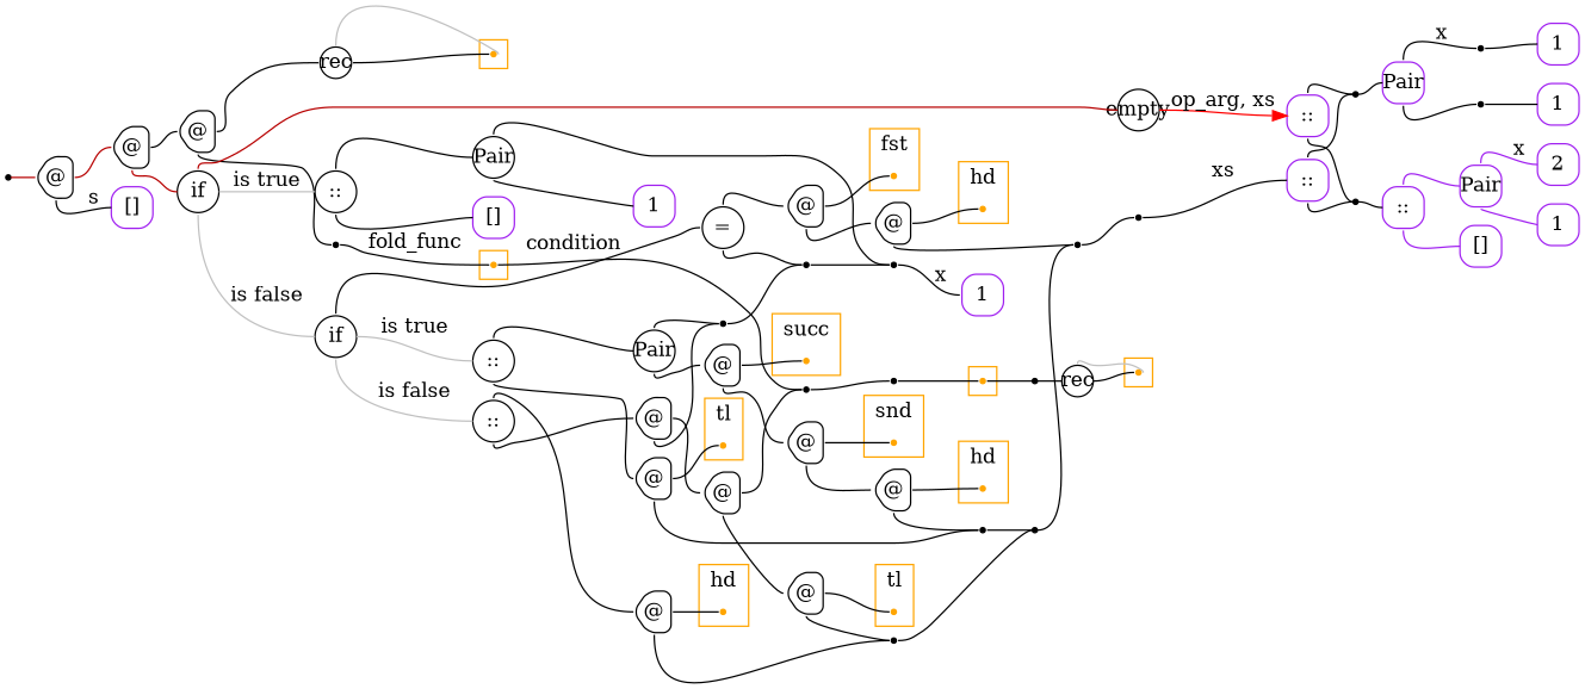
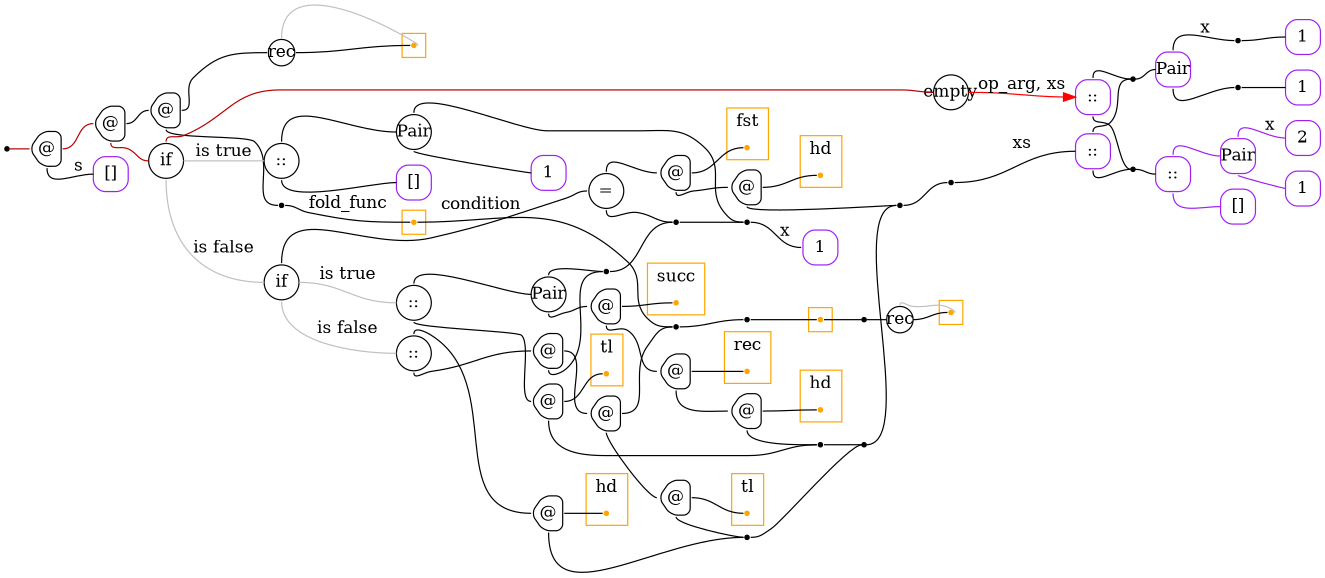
  digraph {
    labeldistance=0
    nodesep=.175
    rankdir=LR
    ranksep=.175
    node [color="#000000" fixedsize=true orientation=90 shape=point style=rounded]
    edge [arrowhead=none arrowtail=none headport=w tailport=e]
    ndcluster_nd174 [color=orange style=""]
    ndcluster_nd383 [color=orange style=""]
    ndcluster_nd950 [color=orange style=""]
    ndcluster_nd1186 [color=orange style=""]
    ndcluster_nd1296 [color=orange style=""]
    ndcluster_nd1303 [color=orange style=""]
    ndcluster_nd1312 [color=orange style=""]
    ndcluster_nd1352 [color=orange style=""]
    ndcluster_nd1319 [color=orange style=""]
    ndcluster_nd1326 [color=orange style=""]
    ndcluster_nd1333 [color=orange style=""]
    ndcluster_nd1342 [color=orange style=""]
    nd1 [color="" orientation="" style=""]
    n14 [height=.4 label="@" shape=house width=.4]
    n15 [color=purple height=.4 label=1 shape=square width=.4]
    n16 [color=purple height=.4 label=2 shape=square width=.4]
    n17 [color=purple height=.4 label=1 shape=square width=.4]
    n18 [label=" " color=""]
    n19 [color=purple height=.4 label=1 shape=square width=.4]
    n20 [color=purple height=.4 label=Pair shape=square width=.4]
    n21 [label=" " color=""]
    n22 [label=" " color=""]
    n23 [label=" " color=""]
    n24 [label=" " color=""]
    n25 [height=.3 label=rec shape=circle width=.3 orientation=""]
    n26 [color=purple height=.4 label=1 shape=square width=.4]
    n27 [color=purple height=.4 label="[]" shape=square width=.4]
    n28 [color=purple height=.4 label=Pair shape=square width=.4]
    n29 [color=purple height=.4 label="::" shape=square width=.4]
    n30 [color=purple height=.4 label="::" shape=square width=.4]
    n31 [label=" " color=""]
    n32 [label=" " color=""]
    n33 [height=.3 label=rec shape=circle width=.3 orientation=""]
    n34 [height=.4 label="@" shape=house width=.4]
    n35 [color=purple height=.4 label="[]" shape=square width=.4]
    n36 [height=.4 label="@" shape=house width=.4]
    n37 [height=.4 label=if shape=circle width=.4 orientation=""]
    n38 [label=" " color=""]
    n39 [height=.4 label="::" shape=circle width=.4 orientation=""]
    n40 [height=.4 label=if shape=circle width=.4 orientation=""]
    n41 [height=.4 label=empty shape=circle width=.4 orientation=""]
    n42 [height=.4 label=Pair shape=circle width=.4 orientation=""]
    n43 [color=purple height=.4 label="[]" shape=square width=.4]
    n44 [color=purple height=.4 label=1 shape=square width=.4]
    n45 [label=" " color=""]
    n46 [height=.4 label="=" shape=circle width=.4 orientation=""]
    n47 [height=.4 label="::" shape=circle width=.4 orientation=""]
    n48 [height=.4 label="::" shape=circle width=.4 orientation=""]
    n49 [height=.4 label="@" shape=house width=.4]
    n50 [label=" " color=""]
    n51 [height=.4 label="@" shape=house width=.4]
    n52 [label=" " color=""]
    n53 [height=.4 label=Pair shape=circle width=.4 orientation=""]
    n54 [height=.4 label="@" shape=house width=.4]
    n55 [height=.4 label="@" shape=house width=.4]
    n56 [label=" " color=""]
    n57 [height=.4 label="@" shape=house width=.4]
    n58 [height=.4 label="@" shape=house width=.4]
    n59 [label=" " color=""]
    n60 [label=" " color=""]
    n61 [height=.4 label="@" shape=house width=.4]
    n62 [height=.4 label="@" shape=house width=.4]
    n63 [label=" " color=""]
    n64 [height=.4 label="@" shape=house width=.4]
    n65 [height=.4 label="@" shape=house width=.4]
    n66 [label=" " color=""]
    n67 [color=purple height=.4 label="::" shape=square width=.4]
    subgraph cluster_1 {
      color=orange
      style=fill
      ndcluster_nd174
    }
    subgraph cluster_2 {
      color=orange
      style=fill
      ndcluster_nd383
    }
    subgraph cluster_3 {
      color=orange
      label=hd
      style=fill
      ndcluster_nd1303
    }
    subgraph cluster_4 {
      color=orange
      style=fill
      ndcluster_nd950
    }
    subgraph cluster_5 {
      color=orange
      style=fill
      ndcluster_nd1186
    }
    subgraph cluster_6 {
      color=orange
      label=fst
      style=fill
      ndcluster_nd1296
    }
    subgraph cluster_7 {
      color=orange
      label=succ
      style=fill
      ndcluster_nd1312
    }
    subgraph cluster_8 {
      color=orange
      label=tl
      style=fill
      ndcluster_nd1352
    }
    subgraph cluster_9 {
      color=orange
-     label=snd
+     label=rec
      style=fill
      ndcluster_nd1319
    }
    subgraph cluster_10 {
      color=orange
      label=hd
      style=fill
      ndcluster_nd1326
    }
    subgraph cluster_11 {
      color=orange
      label=tl
      style=fill
      ndcluster_nd1333
    }
    subgraph cluster_12 {
      color=orange
      label=hd
      style=fill
      ndcluster_nd1342
    }
    ndcluster_nd174 -> n18
    ndcluster_nd383 -> n24
    nd1 -> n14 [color="#b70000"]
    n14 -> n34 [color="#b70000"]
    n14 -> n35 [label=s tailport=s]
    n18 -> n23
    n20 -> n21 [label=x tailport=n]
    n20 -> n22 [tailport=s]
    n21 -> n15
    n22 -> n19
    n23 -> ndcluster_nd383
    n24 -> n25 [color=black]
    n25 -> ndcluster_nd950 [color=grey dir=back headport=e tailport=n]
    n25 -> ndcluster_nd950
    n28 -> n16 [color=purple label=x tailport=n]
    n28 -> n26 [color=purple tailport=s]
    n29 -> n27 [color=purple tailport=s]
    n29 -> n28 [color=purple tailport=n]
    n30 -> n31 [tailport=n]
    n30 -> n32 [tailport=s]
    n31 -> n20
    n32 -> n29
    n33 -> ndcluster_nd1186 [color=grey dir=back headport=e tailport=n]
    n33 -> ndcluster_nd1186
    n34 -> n36
    n34 -> n37 [color="#b70000" tailport=s]
    n36 -> n33 [color=black]
    n36 -> n38 [tailport=s]
    n37 -> n39 [color=grey label="is true"]
    n37 -> n40 [color=grey label="is false" tailport=s]
    n37 -> n41 [color="#b70000" tailport=n]
    n38 -> ndcluster_nd174 [label=fold_func]
    n39 -> n42 [tailport=n]
    n39 -> n43 [tailport=s]
    n40 -> n46 [label=condition tailport=n]
    n40 -> n47 [color=grey label="is true"]
    n40 -> n48 [color=grey label="is false" tailport=s]
    n41 -> n67 [arrowhead=normal color=red label="op_arg, xs"]
    n42 -> n44 [tailport=s]
    n42 -> n45 [tailport=n]
    n45 -> n17 [label=x]
    n46 -> n49 [tailport=n]
    n46 -> n50 [tailport=s]
    n47 -> n53 [tailport=n]
    n47 -> n54 [tailport=s]
    n48 -> n61 [tailport=n]
    n48 -> n62 [tailport=s]
    n49 -> ndcluster_nd1296
    n49 -> n51 [tailport=s]
    n50 -> n45
    n51 -> ndcluster_nd1303
    n51 -> n52 [tailport=s]
    n52 -> n66
    n53 -> n55 [tailport=s]
    n53 -> n56 [tailport=n]
    n54 -> ndcluster_nd1333
    n54 -> n59 [tailport=s]
    n55 -> ndcluster_nd1312
    n55 -> n57 [tailport=s]
    n56 -> n50
    n57 -> ndcluster_nd1319
    n57 -> n58 [tailport=s]
    n58 -> ndcluster_nd1326
    n58 -> n59 [tailport=s]
    n59 -> n60
    n60 -> n52
    n61 -> ndcluster_nd1342
    n61 -> n63 [tailport=s]
    n62 -> n56 [tailport=s]
    n62 -> n64
    n63 -> n60
    n64 -> n18
    n64 -> n65 [tailport=s]
    n65 -> ndcluster_nd1352
    n65 -> n63 [tailport=s]
    n66 -> n30 [label=xs]
    n67 -> n31 [tailport=n]
    n67 -> n32 [tailport=s]
  }
